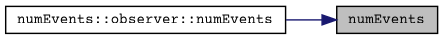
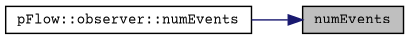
  digraph {
    rankdir=RL
    fontname="Courier Prime"
    node [color=black fontname="Courier Prime" fontsize=10 shape=record style=filled]
    n1 [fillcolor=grey75 fontcolor=black height=0.2 label=numEvents width=0.4]
-   n2 [fillcolor=white height=0.2 label="numEvents::observer::numEvents" width=0.4]
+   n2 [fillcolor=white height=0.2 label="pFlow::observer::numEvents" width=0.4]
    n1 -> n2 [color=midnightblue dir=back fontname="Courier Prime" fontsize=10 labelfontname=Helvetica labelfontsize=10 style=solid]
  }
